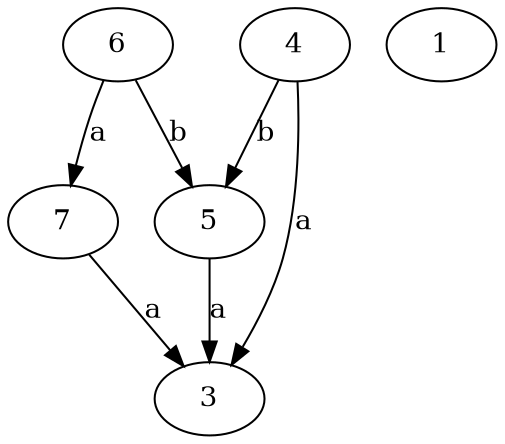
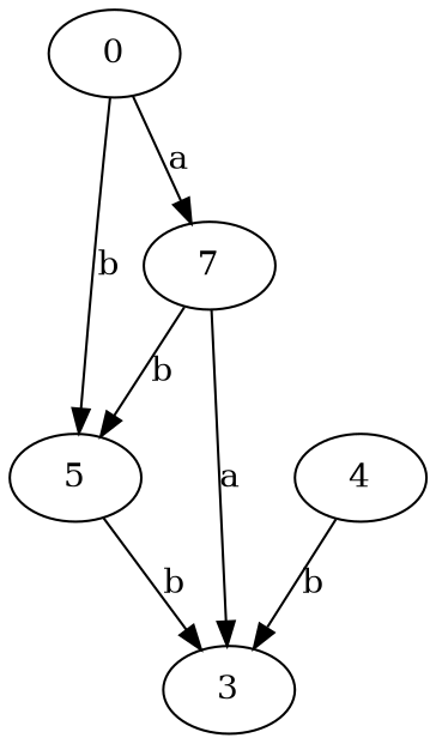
  strict digraph {
-   0 [label=6]
+   0
    5
    7
    3
-   1
    n6 [label=4]
    0 -> 5 [label=b]
    0 -> 7 [label=a]
-   5 -> 3 [label=a]
+   5 -> 3 [label=b]
    7 -> 3 [label=a]
-   n6 -> 5 [label=b]
-   n6 -> 3 [label=a]
+   7 -> 5 [label=b]
+   n6 -> 3 [label=b]
  }
